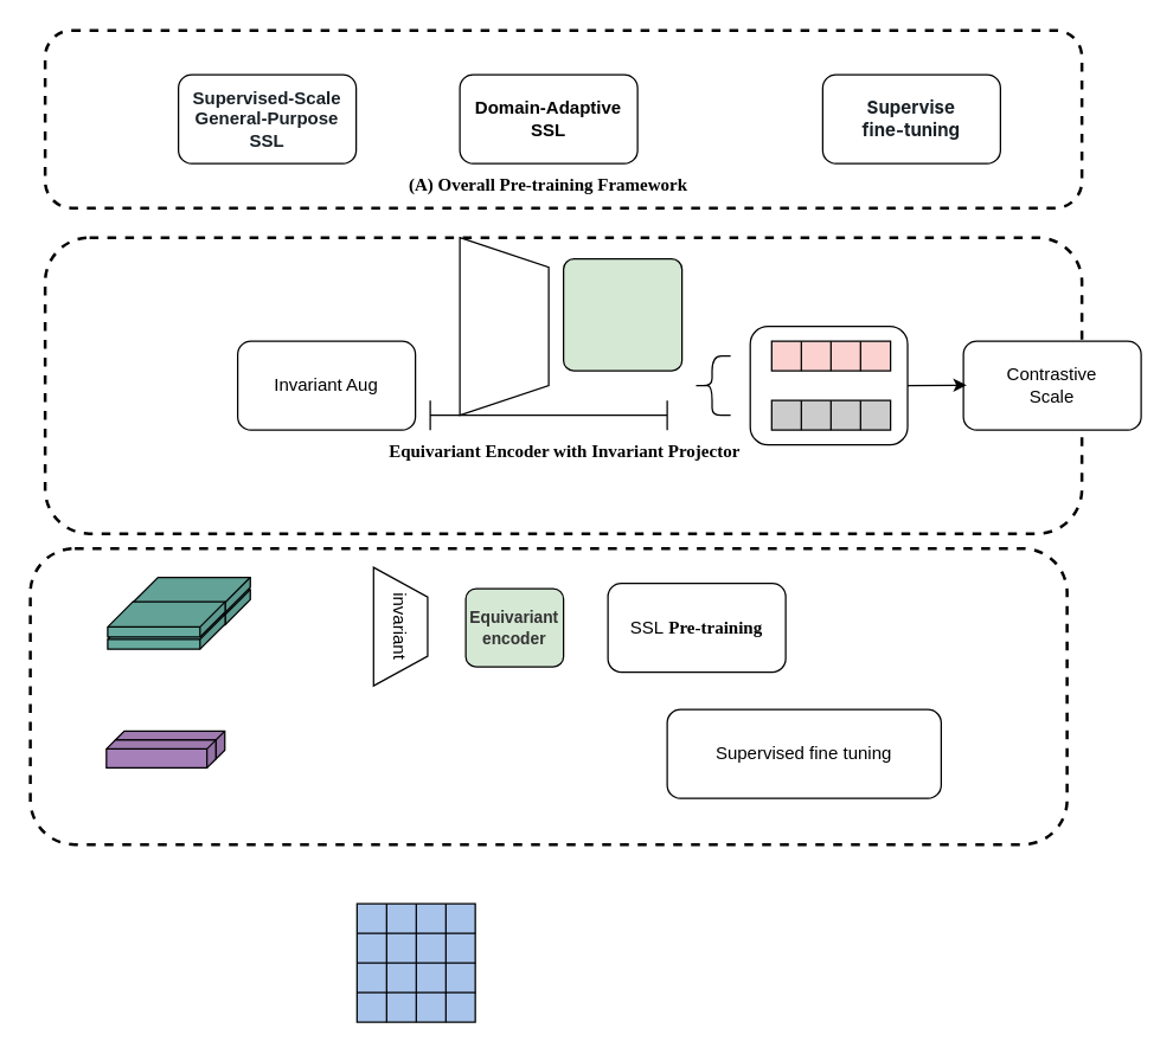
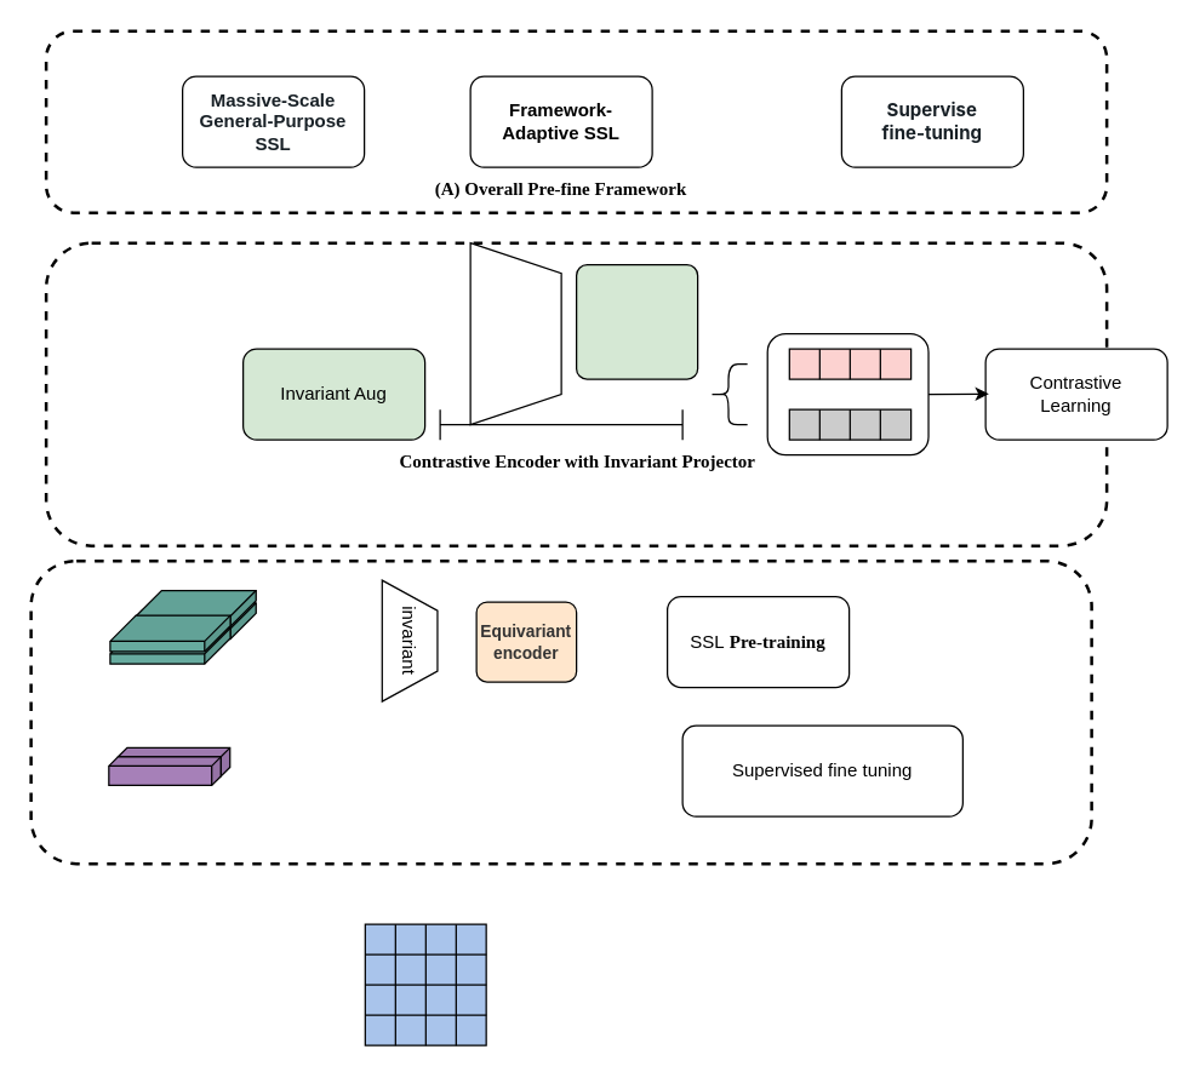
  <mxCell id="0" />
  <mxCell id="1" parent="0" />
  <mxCell id="2" value="" style="rounded=1;whiteSpace=wrap;html=1;fillColor=none;strokeWidth=2;dashed=1;" parent="1" vertex="1"><mxGeometry x="30" y="160" width="700" height="200" as="geometry" /></mxCell>
  <mxCell id="3" value="" style="rounded=1;whiteSpace=wrap;html=1;fillColor=none;strokeWidth=2;dashed=1;" parent="1" vertex="1"><mxGeometry x="30" y="20" width="700" height="120" as="geometry" /></mxCell>
- <mxCell id="4" value="&lt;span style=&quot;color: rgb(24, 32, 38); text-align: start; background-color: rgb(255, 255, 255);&quot;&gt;&lt;b style=&quot;&quot;&gt;&lt;font face=&quot;Helvetica&quot;&gt;Supervised-Scale General-Purpose SSL&lt;/font&gt;&lt;/b&gt;&lt;/span&gt;" style="rounded=1;whiteSpace=wrap;html=1;" parent="1" vertex="1"><mxGeometry x="120" y="50" width="120" height="60" as="geometry" /></mxCell>
- <mxCell id="5" value="&lt;b&gt;&lt;font&gt;Domain-Adaptive SSL&lt;/font&gt;&lt;/b&gt;" style="rounded=1;whiteSpace=wrap;html=1;" parent="1" vertex="1"><mxGeometry x="310" y="50" width="120" height="60" as="geometry" /></mxCell>
+ <mxCell id="4" value="&lt;span style=&quot;color: rgb(24, 32, 38); text-align: start; background-color: rgb(255, 255, 255);&quot;&gt;&lt;b style=&quot;&quot;&gt;&lt;font face=&quot;Helvetica&quot;&gt;Massive-Scale General-Purpose SSL&lt;/font&gt;&lt;/b&gt;&lt;/span&gt;" style="rounded=1;whiteSpace=wrap;html=1;" parent="1" vertex="1"><mxGeometry x="120" y="50" width="120" height="60" as="geometry" /></mxCell>
+ <mxCell id="5" value="&lt;b&gt;&lt;font&gt;Framework-Adaptive SSL&lt;/font&gt;&lt;/b&gt;" style="rounded=1;whiteSpace=wrap;html=1;" parent="1" vertex="1"><mxGeometry x="310" y="50" width="120" height="60" as="geometry" /></mxCell>
  <mxCell id="6" value="&lt;span style=&quot;color: rgb(24, 32, 38); font-family: -apple-system, BlinkMacSystemFont, &amp;quot;Segoe UI&amp;quot;, Roboto, Oxygen, Ubuntu, Cantarell, &amp;quot;Open Sans&amp;quot;, &amp;quot;Helvetica Neue&amp;quot;, Icons16, sans-serif; text-align: start; background-color: rgb(255, 255, 255);&quot;&gt;&lt;b style=&quot;&quot;&gt;&lt;font&gt;Supervise&lt;/font&gt;&lt;/b&gt;&lt;/span&gt;&lt;div&gt;&lt;span style=&quot;color: rgb(24, 32, 38); font-family: -apple-system, BlinkMacSystemFont, &amp;quot;Segoe UI&amp;quot;, Roboto, Oxygen, Ubuntu, Cantarell, &amp;quot;Open Sans&amp;quot;, &amp;quot;Helvetica Neue&amp;quot;, Icons16, sans-serif; text-align: start; background-color: rgb(255, 255, 255);&quot;&gt;&lt;b style=&quot;&quot;&gt;&lt;font&gt;fine-tuning&lt;/font&gt;&lt;/b&gt;&lt;/span&gt;&lt;/div&gt;" style="rounded=1;whiteSpace=wrap;html=1;" parent="1" vertex="1"><mxGeometry x="555" y="50" width="120" height="60" as="geometry" /></mxCell>
- <mxCell id="7" value="Contrastive&lt;div&gt;Scale&lt;/div&gt;" style="rounded=1;whiteSpace=wrap;html=1;" parent="1" vertex="1"><mxGeometry x="650" y="230" width="120" height="60" as="geometry" /></mxCell>
- <mxCell id="8" value="Invariant Aug" style="rounded=1;whiteSpace=wrap;html=1;" parent="1" vertex="1"><mxGeometry x="160" y="230" width="120" height="60" as="geometry" /></mxCell>
+ <mxCell id="7" value="Contrastive&lt;div&gt;Learning&lt;/div&gt;" style="rounded=1;whiteSpace=wrap;html=1;" parent="1" vertex="1"><mxGeometry x="650" y="230" width="120" height="60" as="geometry" /></mxCell>
+ <mxCell id="8" value="Invariant Aug" style="rounded=1;whiteSpace=wrap;html=1;fillColor=#d5e8d4;" parent="1" vertex="1"><mxGeometry x="160" y="230" width="120" height="60" as="geometry" /></mxCell>
  <mxCell id="9" value="" style="rounded=1;whiteSpace=wrap;html=1;fillColor=none;strokeWidth=2;dashed=1;" parent="1" vertex="1"><mxGeometry x="20" y="370" width="700" height="200" as="geometry" /></mxCell>
- <mxCell id="10" value="&lt;b data-sider-select-id=&quot;472a4f83-8acd-415a-954c-25e4097bd5b3&quot;&gt;&lt;font data-sider-select-id=&quot;2f9319e3-8b72-4ff8-ad8a-b8a892861590&quot; face=&quot;Times New Roman&quot;&gt;(A) Overall Pre-training Framework&lt;/font&gt;&lt;/b&gt;" style="text;html=1;align=center;verticalAlign=middle;whiteSpace=wrap;rounded=0;" vertex="1" parent="1"><mxGeometry x="265.75" y="110" width="208.49" height="30" as="geometry" /></mxCell>
+ <mxCell id="10" value="&lt;b data-sider-select-id=&quot;472a4f83-8acd-415a-954c-25e4097bd5b3&quot;&gt;&lt;font data-sider-select-id=&quot;2f9319e3-8b72-4ff8-ad8a-b8a892861590&quot; face=&quot;Times New Roman&quot;&gt;(A) Overall Pre-fine Framework&lt;/font&gt;&lt;/b&gt;" style="text;html=1;align=center;verticalAlign=middle;whiteSpace=wrap;rounded=0;" vertex="1" parent="1"><mxGeometry x="265.75" y="110" width="208.49" height="30" as="geometry" /></mxCell>
  <mxCell id="11" value="" style="rounded=1;whiteSpace=wrap;html=1;" vertex="1" parent="1"><mxGeometry x="506.07" y="220" width="106.25" height="80" as="geometry" /></mxCell>
  <mxCell id="12" value="" style="shape=table;startSize=0;container=1;collapsible=0;childLayout=tableLayout;fillColor=#CCCCCC;direction=west;flipV=1;strokeWidth=1;rounded=1;" vertex="1" parent="1"><mxGeometry x="520.56" y="270" width="80.25" height="20" as="geometry" /></mxCell>
  <mxCell id="13" value="" style="shape=tableRow;horizontal=0;startSize=0;swimlaneHead=0;swimlaneBody=0;strokeColor=inherit;top=0;left=0;bottom=0;right=0;collapsible=0;dropTarget=0;fillColor=none;points=[[0,0.5],[1,0.5]];portConstraint=eastwest;rounded=1;" vertex="1" parent="12"><mxGeometry width="80.25" height="20" as="geometry" /></mxCell>
  <mxCell id="14" value="" style="shape=partialRectangle;html=1;whiteSpace=wrap;connectable=0;strokeColor=inherit;overflow=hidden;fillColor=none;top=0;left=0;bottom=0;right=0;pointerEvents=1;rounded=1;" vertex="1" parent="13"><mxGeometry width="20" height="20" as="geometry"><mxRectangle width="20" height="20" as="alternateBounds" /></mxGeometry></mxCell>
  <mxCell id="15" value="" style="shape=partialRectangle;html=1;whiteSpace=wrap;connectable=0;strokeColor=inherit;overflow=hidden;fillColor=none;top=0;left=0;bottom=0;right=0;pointerEvents=1;rounded=1;" vertex="1" parent="13"><mxGeometry x="20" width="20" height="20" as="geometry"><mxRectangle width="20" height="20" as="alternateBounds" /></mxGeometry></mxCell>
  <mxCell id="16" value="" style="shape=partialRectangle;html=1;whiteSpace=wrap;connectable=0;strokeColor=inherit;overflow=hidden;fillColor=none;top=0;left=0;bottom=0;right=0;pointerEvents=1;rounded=1;" vertex="1" parent="13"><mxGeometry x="40" width="20" height="20" as="geometry"><mxRectangle width="20" height="20" as="alternateBounds" /></mxGeometry></mxCell>
  <mxCell id="17" value="" style="shape=partialRectangle;html=1;whiteSpace=wrap;connectable=0;strokeColor=inherit;overflow=hidden;fillColor=none;top=0;left=0;bottom=0;right=0;pointerEvents=1;rounded=1;" vertex="1" parent="13"><mxGeometry x="60" width="20" height="20" as="geometry"><mxRectangle width="20" height="20" as="alternateBounds" /></mxGeometry></mxCell>
  <mxCell id="18" value="" style="shape=curlyBracket;whiteSpace=wrap;html=1;rounded=1;labelPosition=left;verticalLabelPosition=middle;align=right;verticalAlign=middle;points=[[0,0.75,0,0,0],[0.1,0.5,0,0,0],[0.25,0.2,0,0,0],[0.25,1,0,0,0],[0.5,0,0,0,0],[0.5,1,0,0,0],[0.75,0,0,0,0],[0.75,0.25,0,0,0],[0.75,1,0,0,0],[0.9,0.5,0,0,0],[1,0.75,0,0,0]];" vertex="1" parent="1"><mxGeometry x="467.81" y="240" width="25" height="40" as="geometry" /></mxCell>
  <mxCell id="19" value="" style="shape=table;startSize=0;container=1;collapsible=0;childLayout=tableLayout;fillColor=#FCD2D0;direction=west;flipV=1;strokeWidth=1;rounded=1;" vertex="1" parent="1"><mxGeometry x="520.56" y="230" width="80.25" height="20" as="geometry" /></mxCell>
  <mxCell id="20" value="" style="shape=tableRow;horizontal=0;startSize=0;swimlaneHead=0;swimlaneBody=0;strokeColor=inherit;top=0;left=0;bottom=0;right=0;collapsible=0;dropTarget=0;fillColor=none;points=[[0,0.5],[1,0.5]];portConstraint=eastwest;rounded=1;" vertex="1" parent="19"><mxGeometry width="80.25" height="20" as="geometry" /></mxCell>
  <mxCell id="21" value="" style="shape=partialRectangle;html=1;whiteSpace=wrap;connectable=0;strokeColor=inherit;overflow=hidden;fillColor=none;top=0;left=0;bottom=0;right=0;pointerEvents=1;rounded=1;" vertex="1" parent="20"><mxGeometry width="20" height="20" as="geometry"><mxRectangle width="20" height="20" as="alternateBounds" /></mxGeometry></mxCell>
  <mxCell id="22" value="" style="shape=partialRectangle;html=1;whiteSpace=wrap;connectable=0;strokeColor=inherit;overflow=hidden;fillColor=none;top=0;left=0;bottom=0;right=0;pointerEvents=1;rounded=1;" vertex="1" parent="20"><mxGeometry x="20" width="20" height="20" as="geometry"><mxRectangle width="20" height="20" as="alternateBounds" /></mxGeometry></mxCell>
  <mxCell id="23" value="" style="shape=partialRectangle;html=1;whiteSpace=wrap;connectable=0;strokeColor=inherit;overflow=hidden;fillColor=none;top=0;left=0;bottom=0;right=0;pointerEvents=1;rounded=1;" vertex="1" parent="20"><mxGeometry x="40" width="20" height="20" as="geometry"><mxRectangle width="20" height="20" as="alternateBounds" /></mxGeometry></mxCell>
  <mxCell id="24" value="" style="shape=partialRectangle;html=1;whiteSpace=wrap;connectable=0;strokeColor=inherit;overflow=hidden;fillColor=none;top=0;left=0;bottom=0;right=0;pointerEvents=1;rounded=1;" vertex="1" parent="20"><mxGeometry x="60" width="20" height="20" as="geometry"><mxRectangle width="20" height="20" as="alternateBounds" /></mxGeometry></mxCell>
  <mxCell id="25" value="" style="endArrow=classic;html=1;rounded=0;exitX=1;exitY=0.5;exitDx=0;exitDy=0;entryX=0;entryY=0.25;entryDx=0;entryDy=0;" edge="1" parent="1" source="11"><mxGeometry width="50" height="50" relative="1" as="geometry"><mxPoint x="677.81" y="368" as="sourcePoint" /><mxPoint x="652.19" y="259.71" as="targetPoint" /></mxGeometry></mxCell>
  <mxCell id="26" value="" style="rounded=1;absoluteArcSize=1;arcSize=14;whiteSpace=wrap;strokeWidth=1;direction=east;fillColor=#D5E8D4;fontColor=#333333;strokeColor=#000000;fontStyle=1;rotation=0;fontSize=11;labelBackgroundColor=none;" vertex="1" parent="1"><mxGeometry x="380" y="174.44" width="80" height="75.56" as="geometry" /></mxCell>
  <mxCell id="27" value="" style="shape=trapezoid;perimeter=trapezoidPerimeter;whiteSpace=wrap;html=1;fixedSize=1;rotation=90;" vertex="1" parent="1"><mxGeometry x="280" y="190" width="120" height="60" as="geometry" /></mxCell>
  <mxCell id="28" value="" style="shape=crossbar;whiteSpace=wrap;html=1;rounded=1;" vertex="1" parent="1"><mxGeometry x="290" y="270" width="160" height="20" as="geometry" /></mxCell>
- <mxCell id="29" value="&lt;b data-sider-select-id=&quot;472a4f83-8acd-415a-954c-25e4097bd5b3&quot;&gt;&lt;font data-sider-select-id=&quot;2f9319e3-8b72-4ff8-ad8a-b8a892861590&quot; face=&quot;Times New Roman&quot;&gt;Equivariant Encoder with Invariant Projector&lt;/font&gt;&lt;/b&gt;" style="text;html=1;align=center;verticalAlign=middle;whiteSpace=wrap;rounded=0;" vertex="1" parent="1"><mxGeometry x="240.56" y="290" width="280" height="30" as="geometry" /></mxCell>
+ <mxCell id="29" value="&lt;b data-sider-select-id=&quot;472a4f83-8acd-415a-954c-25e4097bd5b3&quot;&gt;&lt;font data-sider-select-id=&quot;2f9319e3-8b72-4ff8-ad8a-b8a892861590&quot; face=&quot;Times New Roman&quot;&gt;Contrastive Encoder with Invariant Projector&lt;/font&gt;&lt;/b&gt;" style="text;html=1;align=center;verticalAlign=middle;whiteSpace=wrap;rounded=0;" vertex="1" parent="1"><mxGeometry x="240.56" y="290" width="280" height="30" as="geometry" /></mxCell>
  <mxCell id="30" value="" style="shape=cube;whiteSpace=wrap;html=1;boundedLbl=1;backgroundOutline=1;darkOpacity=0.05;darkOpacity2=0.1;points=[[0,0,0,0,0],[0,0,0,0,12.5],[0,0,0,0,25],[0,0,0,10,35],[0,0,0,20,45],[0,0,0,50,0],[0,0,0,70,45],[0,0,0,100,0],[0,0,0,110,10],[0,0,0,120,20],[0,0,0,120,32.5],[0.08,0.22,0,0,0],[1,1,0,0,0]];rotation=-90;flipH=0;flipV=1;direction=south;size=17;fillColor=#67AB9F;" vertex="1" parent="1"><mxGeometry x="116.965" y="370.005" width="23.78" height="79.33" as="geometry" /></mxCell>
  <mxCell id="31" value="" style="shape=cube;whiteSpace=wrap;html=1;boundedLbl=1;backgroundOutline=1;darkOpacity=0.05;darkOpacity2=0.1;points=[[0,0,0,0,0],[0,0,0,0,12.5],[0,0,0,0,25],[0,0,0,10,35],[0,0,0,20,45],[0,0,0,50,0],[0,0,0,70,45],[0,0,0,100,0],[0,0,0,110,10],[0,0,0,120,20],[0,0,0,120,32.5],[0.08,0.22,0,0,0],[1,1,0,0,0]];rotation=-90;flipH=0;flipV=1;direction=south;size=17;fillColor=#67AB9F;" vertex="1" parent="1"><mxGeometry x="100.005" y="386.525" width="23.78" height="79.33" as="geometry" /></mxCell>
  <mxCell id="32" value="" style="shape=cube;whiteSpace=wrap;html=1;boundedLbl=1;backgroundOutline=1;darkOpacity=0.05;darkOpacity2=0.1;points=[[0,0,0,0,0],[0,0,0,0,12.5],[0,0,0,0,25],[0,0,0,10,35],[0,0,0,20,45],[0,0,0,50,0],[0,0,0,70,45],[0,0,0,100,0],[0,0,0,110,10],[0,0,0,120,20],[0,0,0,120,32.5],[0.08,0.22,0,0,0],[1,1,0,0,0]];rotation=-90;flipH=0;flipV=1;direction=south;size=17;fillColor=#67AB9F;" vertex="1" parent="1"><mxGeometry x="116.965" y="361.745" width="23.78" height="79.33" as="geometry" /></mxCell>
  <mxCell id="33" value="" style="shape=cube;whiteSpace=wrap;html=1;boundedLbl=1;backgroundOutline=1;darkOpacity=0.05;darkOpacity2=0.1;points=[[0,0,0,0,0],[0,0,0,0,12.5],[0,0,0,0,25],[0,0,0,10,35],[0,0,0,20,45],[0,0,0,50,0],[0,0,0,70,45],[0,0,0,100,0],[0,0,0,110,10],[0,0,0,120,20],[0,0,0,120,32.5],[0.08,0.22,0,0,0],[1,1,0,0,0]];rotation=-90;flipH=0;flipV=1;direction=south;size=17;fillColor=#67AB9F;" vertex="1" parent="1"><mxGeometry x="100.005" y="378.265" width="23.78" height="79.33" as="geometry" /></mxCell>
  <mxCell id="34" value="" style="shape=cube;whiteSpace=wrap;html=1;boundedLbl=1;backgroundOutline=1;darkOpacity=0.05;darkOpacity2=0.1;points=[[0,0,0,0,0],[0,0,0,0,12.5],[0,0,0,0,25],[0,0,0,10,35],[0,0,0,20,45],[0,0,0,50,0],[0,0,0,70,45],[0,0,0,100,0],[0,0,0,110,10],[0,0,0,120,20],[0,0,0,120,32.5],[0.08,0.22,0,0,0],[1,1,0,0,0]];rotation=-90;flipH=0;flipV=1;direction=south;size=6;fillColor=#A680B8;" vertex="1" parent="1"><mxGeometry x="104.945" y="465.855" width="18.84" height="73.89" as="geometry" /></mxCell>
  <mxCell id="35" value="" style="shape=cube;whiteSpace=wrap;html=1;boundedLbl=1;backgroundOutline=1;darkOpacity=0.05;darkOpacity2=0.1;points=[[0,0,0,0,0],[0,0,0,0,12.5],[0,0,0,0,25],[0,0,0,10,35],[0,0,0,20,45],[0,0,0,50,0],[0,0,0,70,45],[0,0,0,100,0],[0,0,0,110,10],[0,0,0,120,20],[0,0,0,120,32.5],[0.08,0.22,0,0,0],[1,1,0,0,0]];rotation=-90;flipH=0;flipV=1;direction=south;size=6;fillColor=#A680B8;" vertex="1" parent="1"><mxGeometry x="98.895" y="471.915" width="18.84" height="73.89" as="geometry" /></mxCell>
- <mxCell id="36" value="Equivariant&#10;encoder" style="rounded=1;absoluteArcSize=1;arcSize=14;whiteSpace=wrap;strokeWidth=1;direction=east;fillColor=#D5E8D4;fontColor=#333333;strokeColor=#000000;fontStyle=1;rotation=0;fontSize=11;labelBackgroundColor=none;" vertex="1" parent="1"><mxGeometry x="314" y="397.11" width="66" height="52.89" as="geometry" /></mxCell>
+ <mxCell id="36" value="Equivariant&#10;encoder" style="rounded=1;absoluteArcSize=1;arcSize=14;whiteSpace=wrap;strokeWidth=1;direction=east;fillColor=#ffe6cc;fontColor=#333333;strokeColor=#000000;fontStyle=1;rotation=0;fontSize=11;labelBackgroundColor=none;" vertex="1" parent="1"><mxGeometry x="314" y="397.11" width="66" height="52.89" as="geometry" /></mxCell>
  <mxCell id="37" value="invariant" style="shape=trapezoid;perimeter=trapezoidPerimeter;whiteSpace=wrap;html=1;fixedSize=1;rotation=90;" vertex="1" parent="1"><mxGeometry x="230" y="404.55" width="80" height="36.52" as="geometry" /></mxCell>
  <mxCell id="38" value="" style="shape=table;startSize=0;container=1;collapsible=0;childLayout=tableLayout;fillColor=#A9C4EB;rounded=1;" vertex="1" parent="1"><mxGeometry x="240.56" y="610" width="79.87" height="80" as="geometry" /></mxCell>
  <mxCell id="39" value="" style="shape=tableRow;horizontal=0;startSize=0;swimlaneHead=0;swimlaneBody=0;strokeColor=inherit;top=0;left=0;bottom=0;right=0;collapsible=0;dropTarget=0;fillColor=none;points=[[0,0.5],[1,0.5]];portConstraint=eastwest;rounded=1;" vertex="1" parent="38"><mxGeometry width="79.87" height="20" as="geometry" /></mxCell>
  <mxCell id="40" value="" style="shape=partialRectangle;html=1;whiteSpace=wrap;connectable=0;strokeColor=inherit;overflow=hidden;fillColor=none;top=0;left=0;bottom=0;right=0;pointerEvents=1;rounded=1;" vertex="1" parent="39"><mxGeometry width="20" height="20" as="geometry"><mxRectangle width="20" height="20" as="alternateBounds" /></mxGeometry></mxCell>
  <mxCell id="41" value="" style="shape=partialRectangle;html=1;whiteSpace=wrap;connectable=0;strokeColor=inherit;overflow=hidden;fillColor=none;top=0;left=0;bottom=0;right=0;pointerEvents=1;rounded=1;" vertex="1" parent="39"><mxGeometry x="20" width="20" height="20" as="geometry"><mxRectangle width="20" height="20" as="alternateBounds" /></mxGeometry></mxCell>
  <mxCell id="42" value="" style="shape=partialRectangle;html=1;whiteSpace=wrap;connectable=0;strokeColor=inherit;overflow=hidden;fillColor=none;top=0;left=0;bottom=0;right=0;pointerEvents=1;rounded=1;" vertex="1" parent="39"><mxGeometry x="40" width="20" height="20" as="geometry"><mxRectangle width="20" height="20" as="alternateBounds" /></mxGeometry></mxCell>
  <mxCell id="43" value="" style="shape=partialRectangle;html=1;whiteSpace=wrap;connectable=0;strokeColor=inherit;overflow=hidden;fillColor=none;top=0;left=0;bottom=0;right=0;pointerEvents=1;rounded=1;" vertex="1" parent="39"><mxGeometry x="60" width="20" height="20" as="geometry"><mxRectangle width="20" height="20" as="alternateBounds" /></mxGeometry></mxCell>
  <mxCell id="44" value="" style="shape=tableRow;horizontal=0;startSize=0;swimlaneHead=0;swimlaneBody=0;strokeColor=inherit;top=0;left=0;bottom=0;right=0;collapsible=0;dropTarget=0;fillColor=none;points=[[0,0.5],[1,0.5]];portConstraint=eastwest;rounded=1;" vertex="1" parent="38"><mxGeometry y="20" width="79.87" height="20" as="geometry" /></mxCell>
  <mxCell id="45" value="" style="shape=partialRectangle;html=1;whiteSpace=wrap;connectable=0;strokeColor=inherit;overflow=hidden;fillColor=none;top=0;left=0;bottom=0;right=0;pointerEvents=1;rounded=1;" vertex="1" parent="44"><mxGeometry width="20" height="20" as="geometry"><mxRectangle width="20" height="20" as="alternateBounds" /></mxGeometry></mxCell>
  <mxCell id="46" value="" style="shape=partialRectangle;html=1;whiteSpace=wrap;connectable=0;strokeColor=inherit;overflow=hidden;fillColor=none;top=0;left=0;bottom=0;right=0;pointerEvents=1;rounded=1;" vertex="1" parent="44"><mxGeometry x="20" width="20" height="20" as="geometry"><mxRectangle width="20" height="20" as="alternateBounds" /></mxGeometry></mxCell>
  <mxCell id="47" value="" style="shape=partialRectangle;html=1;whiteSpace=wrap;connectable=0;strokeColor=inherit;overflow=hidden;fillColor=none;top=0;left=0;bottom=0;right=0;pointerEvents=1;rounded=1;" vertex="1" parent="44"><mxGeometry x="40" width="20" height="20" as="geometry"><mxRectangle width="20" height="20" as="alternateBounds" /></mxGeometry></mxCell>
  <mxCell id="48" value="" style="shape=partialRectangle;html=1;whiteSpace=wrap;connectable=0;strokeColor=inherit;overflow=hidden;fillColor=none;top=0;left=0;bottom=0;right=0;pointerEvents=1;rounded=1;" vertex="1" parent="44"><mxGeometry x="60" width="20" height="20" as="geometry"><mxRectangle width="20" height="20" as="alternateBounds" /></mxGeometry></mxCell>
  <mxCell id="49" value="" style="shape=tableRow;horizontal=0;startSize=0;swimlaneHead=0;swimlaneBody=0;strokeColor=inherit;top=0;left=0;bottom=0;right=0;collapsible=0;dropTarget=0;fillColor=none;points=[[0,0.5],[1,0.5]];portConstraint=eastwest;rounded=1;" vertex="1" parent="38"><mxGeometry y="40" width="79.87" height="20" as="geometry" /></mxCell>
  <mxCell id="50" value="" style="shape=partialRectangle;html=1;whiteSpace=wrap;connectable=0;strokeColor=inherit;overflow=hidden;fillColor=none;top=0;left=0;bottom=0;right=0;pointerEvents=1;rounded=1;" vertex="1" parent="49"><mxGeometry width="20" height="20" as="geometry"><mxRectangle width="20" height="20" as="alternateBounds" /></mxGeometry></mxCell>
  <mxCell id="51" value="" style="shape=partialRectangle;html=1;whiteSpace=wrap;connectable=0;strokeColor=inherit;overflow=hidden;fillColor=none;top=0;left=0;bottom=0;right=0;pointerEvents=1;rounded=1;" vertex="1" parent="49"><mxGeometry x="20" width="20" height="20" as="geometry"><mxRectangle width="20" height="20" as="alternateBounds" /></mxGeometry></mxCell>
  <mxCell id="52" value="" style="shape=partialRectangle;html=1;whiteSpace=wrap;connectable=0;strokeColor=inherit;overflow=hidden;fillColor=none;top=0;left=0;bottom=0;right=0;pointerEvents=1;rounded=1;" vertex="1" parent="49"><mxGeometry x="40" width="20" height="20" as="geometry"><mxRectangle width="20" height="20" as="alternateBounds" /></mxGeometry></mxCell>
  <mxCell id="53" value="" style="shape=partialRectangle;html=1;whiteSpace=wrap;connectable=0;strokeColor=inherit;overflow=hidden;fillColor=none;top=0;left=0;bottom=0;right=0;pointerEvents=1;rounded=1;" vertex="1" parent="49"><mxGeometry x="60" width="20" height="20" as="geometry"><mxRectangle width="20" height="20" as="alternateBounds" /></mxGeometry></mxCell>
  <mxCell id="54" value="" style="shape=tableRow;horizontal=0;startSize=0;swimlaneHead=0;swimlaneBody=0;strokeColor=inherit;top=0;left=0;bottom=0;right=0;collapsible=0;dropTarget=0;fillColor=none;points=[[0,0.5],[1,0.5]];portConstraint=eastwest;rounded=1;" vertex="1" parent="38"><mxGeometry y="60" width="79.87" height="20" as="geometry" /></mxCell>
  <mxCell id="55" value="" style="shape=partialRectangle;html=1;whiteSpace=wrap;connectable=0;strokeColor=inherit;overflow=hidden;fillColor=none;top=0;left=0;bottom=0;right=0;pointerEvents=1;rounded=1;" vertex="1" parent="54"><mxGeometry width="20" height="20" as="geometry"><mxRectangle width="20" height="20" as="alternateBounds" /></mxGeometry></mxCell>
  <mxCell id="56" value="" style="shape=partialRectangle;html=1;whiteSpace=wrap;connectable=0;strokeColor=inherit;overflow=hidden;fillColor=none;top=0;left=0;bottom=0;right=0;pointerEvents=1;rounded=1;" vertex="1" parent="54"><mxGeometry x="20" width="20" height="20" as="geometry"><mxRectangle width="20" height="20" as="alternateBounds" /></mxGeometry></mxCell>
  <mxCell id="57" value="" style="shape=partialRectangle;html=1;whiteSpace=wrap;connectable=0;strokeColor=inherit;overflow=hidden;fillColor=none;top=0;left=0;bottom=0;right=0;pointerEvents=1;rounded=1;" vertex="1" parent="54"><mxGeometry x="40" width="20" height="20" as="geometry"><mxRectangle width="20" height="20" as="alternateBounds" /></mxGeometry></mxCell>
  <mxCell id="58" value="" style="shape=partialRectangle;html=1;whiteSpace=wrap;connectable=0;strokeColor=inherit;overflow=hidden;fillColor=none;top=0;left=0;bottom=0;right=0;pointerEvents=1;rounded=1;" vertex="1" parent="54"><mxGeometry x="60" width="20" height="20" as="geometry"><mxRectangle width="20" height="20" as="alternateBounds" /></mxGeometry></mxCell>
- <mxCell id="59" value="SSL&amp;nbsp;&lt;b data-sider-select-id=&quot;472a4f83-8acd-415a-954c-25e4097bd5b3&quot;&gt;&lt;font data-sider-select-id=&quot;2f9319e3-8b72-4ff8-ad8a-b8a892861590&quot; face=&quot;Times New Roman&quot;&gt;Pre-training&lt;/font&gt;&lt;/b&gt;" style="rounded=1;whiteSpace=wrap;html=1;" vertex="1" parent="1"><mxGeometry x="410" y="393.55" width="120" height="60" as="geometry" /></mxCell>
+ <mxCell id="59" value="SSL&amp;nbsp;&lt;b data-sider-select-id=&quot;472a4f83-8acd-415a-954c-25e4097bd5b3&quot;&gt;&lt;font data-sider-select-id=&quot;2f9319e3-8b72-4ff8-ad8a-b8a892861590&quot; face=&quot;Times New Roman&quot;&gt;Pre-training&lt;/font&gt;&lt;/b&gt;" style="rounded=1;whiteSpace=wrap;html=1;" vertex="1" parent="1"><mxGeometry x="440" y="393.55" width="120" height="60" as="geometry" /></mxCell>
  <mxCell id="60" value="Supervised fine tuning" style="rounded=1;whiteSpace=wrap;html=1;" vertex="1" parent="1"><mxGeometry x="450" y="478.86" width="185" height="60" as="geometry" /></mxCell>
